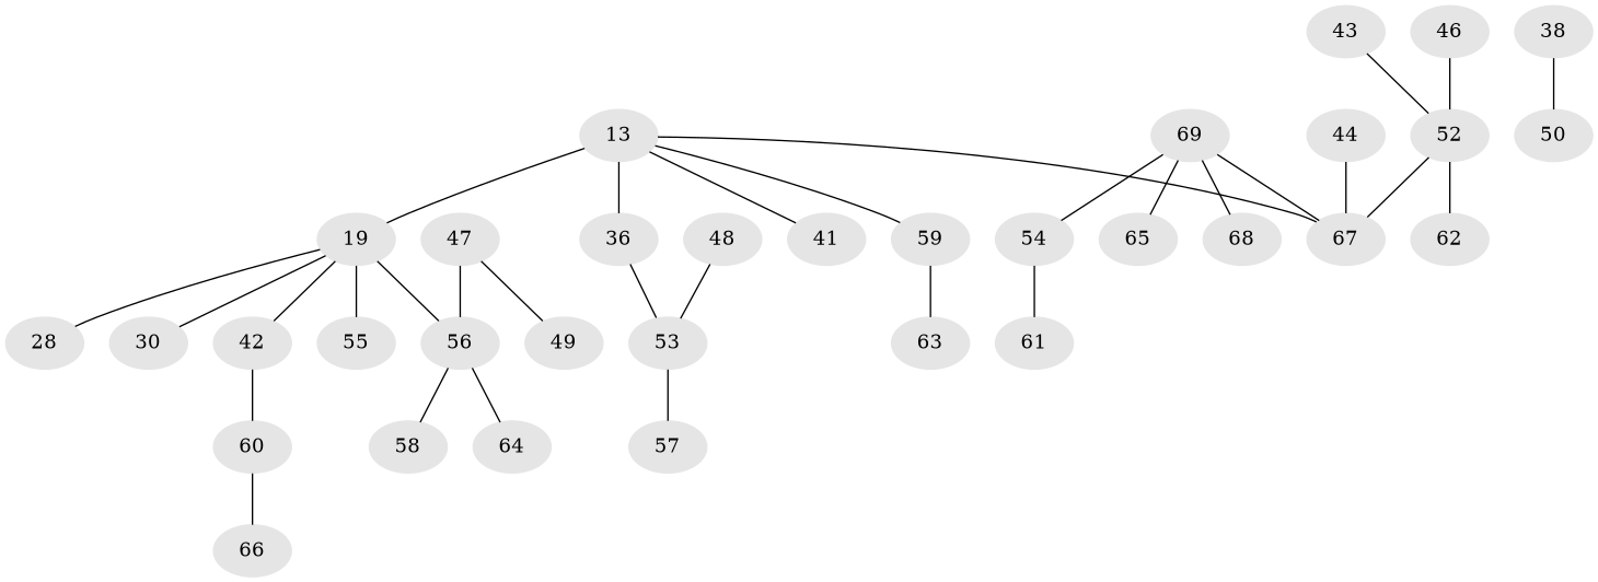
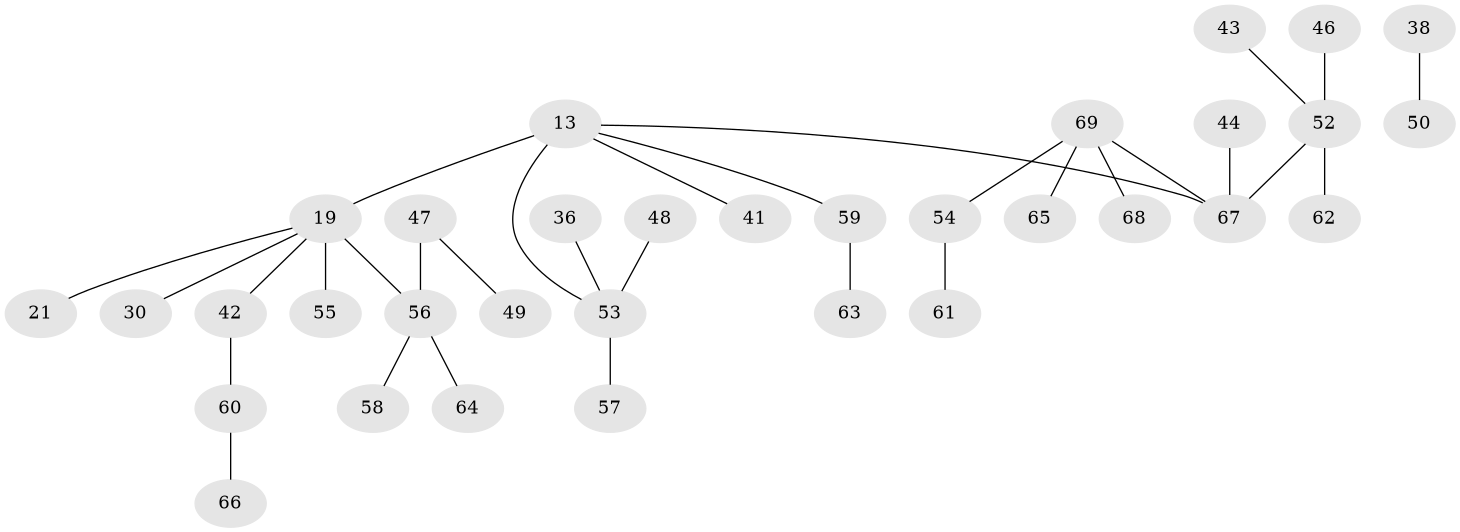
  graph {
    node [color=gray90 style=filled]
    13 [super="+9"]
    19 [super="+6"]
    36 [super="+18"]
    41
    59 [super="+10"]
    67 [super="+37"]
-   21 [label=28]
+   21
    30
    42 [super="+35"]
    55 [super="+32"]
    56 [super="+26+40+45"]
    53 [super="+51"]
    63
    60
    58
    64
    38
    50
    57
    n20 [label=69]
    54
    65
    68
    61
    66
    52 [super="+29"]
    62
    43
    44
    46
    47
    49
    48 [super="+24"]
    13 -- 19 [weight=2]
-   13 -- 36
+   13 -- 53
    13 -- 41
    13 -- 59
    13 -- 67
    19 -- 21
    19 -- 30
    19 -- 42
    19 -- 55
    19 -- 56
    36 -- 53
    59 -- 63
    42 -- 60
    56 -- 58
    56 -- 64
    53 -- 57
    60 -- 66
    38 -- 50
    n20 -- 67
    n20 -- 54
    n20 -- 65
    n20 -- 68
    54 -- 61
    52 -- 67
    52 -- 62
    43 -- 52
    44 -- 67
    46 -- 52
    47 -- 56
    47 -- 49
    48 -- 53
  }
